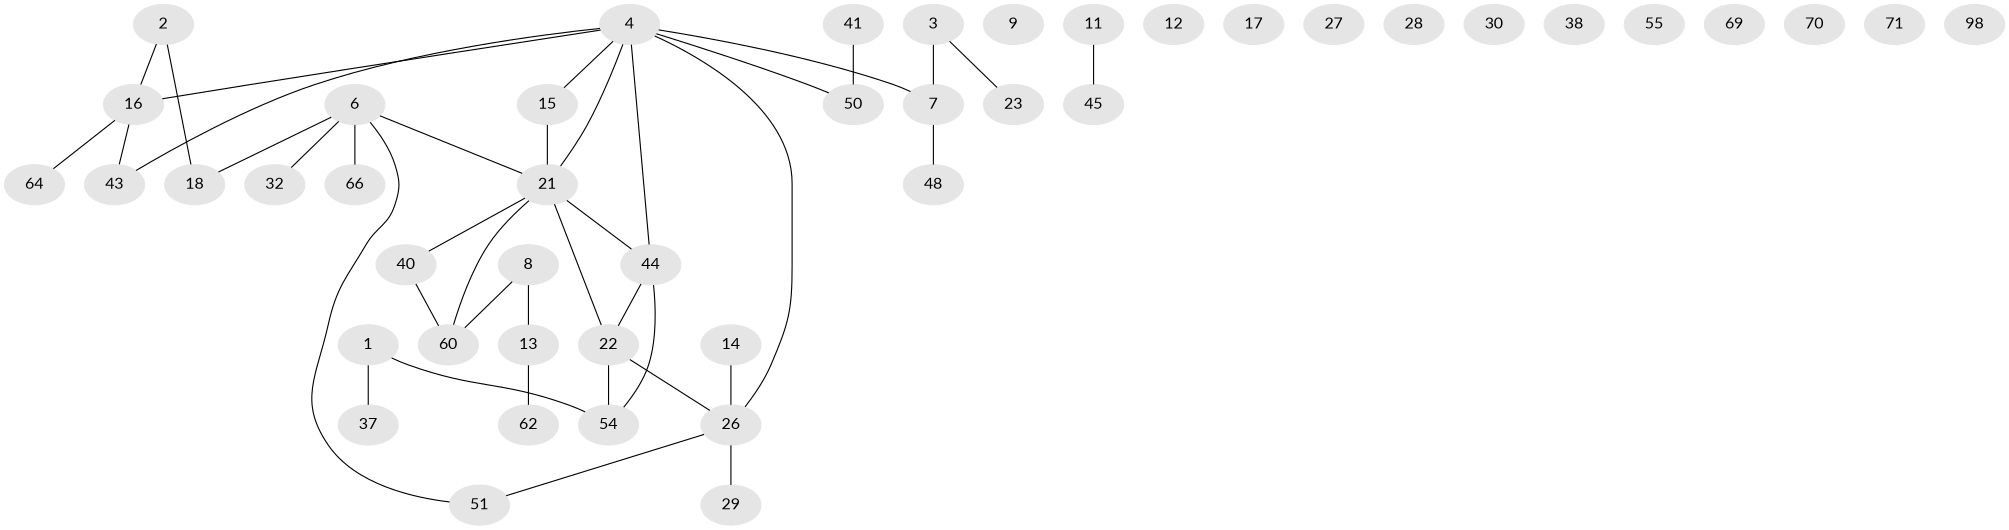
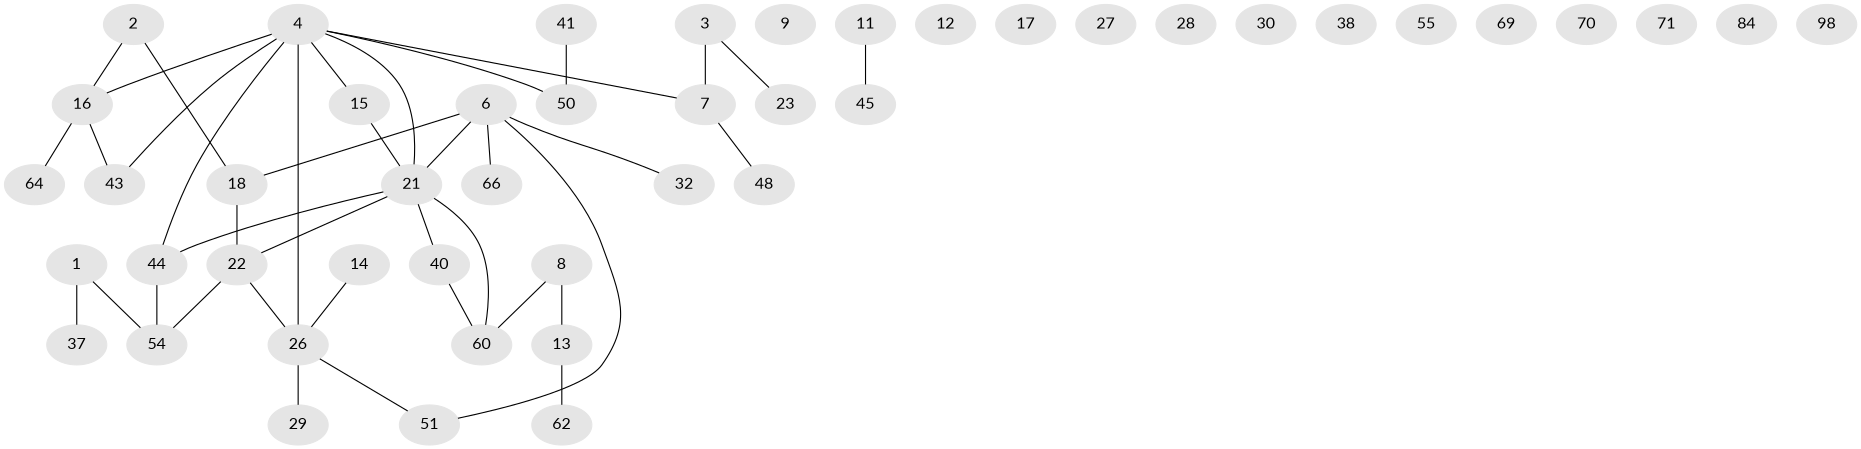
  graph {
    fontname=Lato
    node [color=gray90 fontname=Lato style=filled]
    edge [fontname=Lato]
    1 [super="+77+79+5"]
    37 [super="+67"]
    54 [super="+76"]
    2 [super="+61+81"]
    18
    16 [super="+51+47"]
    22 [super="+25+39+86"]
    43 [super="+82"]
    7 [super="+68+85"]
    48
    3
    23 [super="+42"]
    4 [super="+49+24+46+36"]
    15
    21 [super="+33+92+63"]
    26 [super="+52"]
    44
    50 [super="+73"]
    64
    60 [super="+91+72"]
    40
    n22 [label=51 super="+74"]
    29 [super="+88"]
    6 [super="+35"]
    32
    66
    8 [super="+10"]
    13 [super="+20"]
    62
    9
    11 [super="+56"]
    45 [super="+58"]
    12
    14
    17 [super="+19"]
    27
    28 [super="+57"]
    30
    38
    41
    n41 [label=55]
    69
    70
    71
+   84
    n46 [label=98]
    1 -- 37
    1 -- 54
    2 -- 18
    2 -- 16
-   44 -- 22
+   18 -- 22
    16 -- 43
    16 -- 64
    22 -- 54
    22 -- 26
    7 -- 48
    3 -- 7
    3 -- 23
    4 -- 16 [weight=2]
    4 -- 43
    4 -- 7
    4 -- 15
    4 -- 21
    4 -- 26 [weight=2]
    4 -- 44
    4 -- 50
    15 -- 21
    21 -- 22
    21 -- 44
    21 -- 60
    21 -- 40
    26 -- n22
    26 -- 29
    44 -- 54
    40 -- 60
    6 -- 18
    6 -- 21
    6 -- n22
    6 -- 32
    6 -- 66
    8 -- 60
    8 -- 13
    13 -- 62
    11 -- 45
    14 -- 26
    41 -- 50
  }
